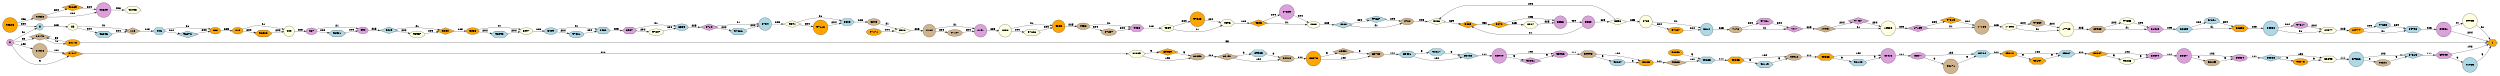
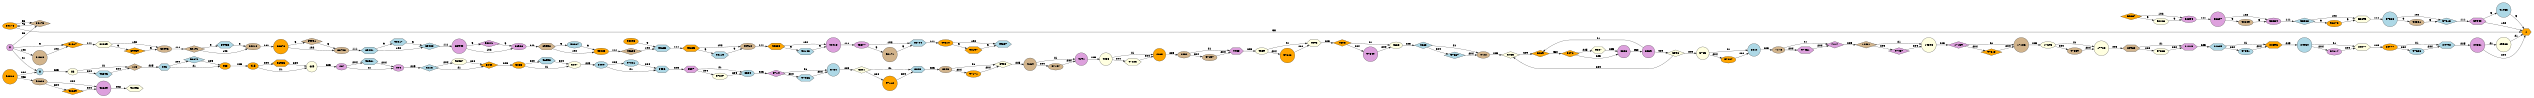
  digraph {
    rankdir=LR
    node [fillcolor=lightblue shape=ellipse style=filled]
    8 [shape=circle]
    86 [fillcolor=lightyellow]
    116 [fillcolor=tan shape=diamond]
    96846 [shape=hexagon]
    206 [shape=hexagon]
    233 [fillcolor=orange]
    96872 [shape=diamond]
    415 [fillcolor=orange]
    449 [fillcolor=lightyellow shape=circle]
    96905 [fillcolor=orange shape=hexagon]
    467 [fillcolor=plum]
    494 [fillcolor=plum]
    96931 [shape=hexagon]
    3215 [shape=diamond]
    3242 [fillcolor=orange shape=diamond]
    96957 [fillcolor=lightyellow]
    3258 [fillcolor=orange]
    3297 [fillcolor=lightyellow]
    96995 [shape=hexagon]
    3409
    3436 [shape=hexagon]
    97021
    3507 [fillcolor=plum shape=hexagon]
    3534
    97047 [fillcolor=lightyellow]
    3714 [fillcolor=plum shape=diamond]
    3754 [shape=circle]
    97086 [shape=hexagon]
    3801 [fillcolor=lightyellow shape=diamond]
    3828 [shape=hexagon]
    97112 [fillcolor=orange shape=circle]
    3846 [fillcolor=tan]
    3906 [fillcolor=lightyellow shape=diamond]
    97171 [fillcolor=orange]
    4164 [fillcolor=tan shape=circle]
    4191 [fillcolor=plum shape=circle]
    97197 [fillcolor=tan]
    4258 [fillcolor=lightyellow shape=circle]
    4285 [fillcolor=orange shape=circle]
    97223 [fillcolor=lightyellow shape=hexagon]
    4452 [fillcolor=tan]
    4488 [fillcolor=plum shape=hexagon]
    97297 [fillcolor=tan]
    4569 [fillcolor=lightyellow]
    4596 [fillcolor=lightyellow shape=hexagon]
    97323 [fillcolor=orange shape=circle]
    4606 [fillcolor=orange shape=diamond]
    4633 [fillcolor=lightyellow]
    97349 [fillcolor=plum shape=circle]
    4683 [shape=diamond]
    4722 [fillcolor=tan]
    97387 [shape=diamond]
    5466 [fillcolor=lightyellow shape=diamond]
    5469 [fillcolor=orange shape=diamond]
    5472 [fillcolor=orange shape=diamond]
    5553 [fillcolor=plum shape=circle]
    5587 [fillcolor=lightyellow shape=hexagon]
    5559 [fillcolor=plum shape=circle]
    5596 [fillcolor=lightyellow shape=diamond]
    5785 [fillcolor=lightyellow shape=circle]
    5812 [shape=circle]
    97427 [fillcolor=orange]
    7178 [fillcolor=tan]
    7217 [fillcolor=plum shape=diamond]
    97461 [fillcolor=plum shape=hexagon]
    14481 [fillcolor=tan shape=diamond]
    14508 [fillcolor=lightyellow shape=circle]
    97487 [fillcolor=plum shape=diamond]
    17159 [fillcolor=plum shape=diamond]
    17186 [fillcolor=tan shape=circle]
    97513 [fillcolor=orange shape=diamond]
    17696 [fillcolor=lightyellow]
    17723 [fillcolor=lightyellow shape=circle]
    97539 [fillcolor=tan]
    20988 [fillcolor=tan shape=hexagon]
    21015 [fillcolor=plum shape=hexagon]
    97565 [fillcolor=lightyellow]
    22669 [shape=hexagon]
    22696 [fillcolor=orange shape=hexagon]
    97591
    24050 [shape=circle]
    24077 [fillcolor=lightyellow shape=hexagon]
    97617 [fillcolor=plum]
    24777 [fillcolor=orange]
    24798 [shape=hexagon]
    97636
    24881 [fillcolor=plum shape=circle]
    1 [fillcolor=orange shape=hexagon]
    29965 [fillcolor=lightyellow shape=circle]
    31616 [fillcolor=tan shape=circle]
    31617 [fillcolor=orange shape=diamond]
    32069 [fillcolor=lightyellow shape=hexagon]
    32096 [fillcolor=tan]
    89939 [fillcolor=orange shape=diamond]
    32191 [fillcolor=tan shape=diamond]
    32218 [fillcolor=tan]
    89965 [shape=hexagon]
    33676 [fillcolor=orange shape=circle]
    33703 [fillcolor=tan]
    89991 [fillcolor=tan shape=diamond]
    35401 [shape=hexagon]
    35428 [shape=diamond]
    90017 [shape=hexagon]
    36940 [fillcolor=plum shape=circle]
    36966 [fillcolor=plum]
    90041 [fillcolor=plum shape=diamond]
    39998 [fillcolor=tan shape=hexagon]
    40025 [fillcolor=orange]
    90067
    40638 [fillcolor=tan shape=diamond]
    40665 [shape=hexagon]
    40885 [fillcolor=orange shape=hexagon]
    90093 [fillcolor=orange]
    40912 [fillcolor=tan]
    90119 [shape=hexagon]
    42386 [fillcolor=orange shape=hexagon]
    42413 [fillcolor=plum shape=circle]
    90145 [shape=hexagon]
    45677 [fillcolor=plum]
    45704 [shape=hexagon]
    90171 [fillcolor=tan shape=circle]
    49310 [fillcolor=orange]
    49337 [shape=hexagon]
    90197 [fillcolor=orange shape=hexagon]
    52367 [fillcolor=orange shape=diamond]
    52394 [fillcolor=plum]
    90223 [fillcolor=lightyellow]
    53607 [fillcolor=plum shape=circle]
    53634 [fillcolor=plum]
    90249 [fillcolor=tan]
    53868 [shape=diamond]
    53895 [fillcolor=lightyellow shape=hexagon]
    90275 [fillcolor=orange]
    57586 [shape=circle]
    57613 [shape=diamond]
    90301 [fillcolor=tan]
    59940 [fillcolor=plum shape=hexagon]
    91953 [shape=circle]
    84175 [fillcolor=tan shape=diamond]
    84176 [fillcolor=orange]
    92493 [fillcolor=lightyellow shape=hexagon]
    92526 [fillcolor=orange shape=circle]
    92628 [fillcolor=tan]
    92649 [fillcolor=plum shape=circle]
    92689 [fillcolor=orange shape=diamond]
    0 [fillcolor=plum shape=circle]
    8 -> 86 [label=225]
    86 -> 116 [label=21]
    86 -> 96846 [label=204]
    116 -> 206 [label=225]
    96846 -> 116 [label=204]
    206 -> 233 [label=21]
    206 -> 96872 [label=204]
    233 -> 415 [label=225]
    96872 -> 233 [label=204]
    415 -> 449 [label=21]
    415 -> 96905 [label=204]
    449 -> 467 [label=225]
    96905 -> 449 [label=204]
    467 -> 494 [label=21]
    467 -> 96931 [label=204]
    494 -> 3215 [label=225]
    96931 -> 494 [label=204]
    3215 -> 3242 [label=21]
    3215 -> 96957 [label=204]
    3242 -> 3258 [label=225]
    96957 -> 3242 [label=204]
    3258 -> 3297 [label=21]
    3258 -> 96995 [label=204]
    3297 -> 3409 [label=225]
    96995 -> 3297 [label=204]
    3409 -> 3436 [label=21]
    3409 -> 97021 [label=204]
    3436 -> 3507 [label=225]
    97021 -> 3436 [label=204]
    3507 -> 3534 [label=21]
    3507 -> 97047 [label=204]
    3534 -> 3714 [label=225]
    97047 -> 3534 [label=204]
    3714 -> 3754 [label=21]
    3714 -> 97086 [label=204]
    3754 -> 3801 [label=225]
    97086 -> 3754 [label=204]
    3801 -> 3828 [label=21]
    3801 -> 97112 [label=204]
    3828 -> 3846 [label=225]
    97112 -> 3828 [label=204]
    3846 -> 3906 [label=21]
+   3846 -> 97171 [label=204]
    3906 -> 4164 [label=225]
    97171 -> 3906 [label=204]
    4164 -> 4191 [label=21]
    4164 -> 97197 [label=204]
    4191 -> 4258 [label=225]
    97197 -> 4191 [label=204]
    4258 -> 4285 [label=21]
    4258 -> 97223 [label=204]
    4285 -> 4452 [label=225]
    97223 -> 4285 [label=204]
    4452 -> 4488 [label=21]
    4452 -> 97297 [label=204]
    4488 -> 4569 [label=225]
    97297 -> 4488 [label=204]
    4569 -> 4596 [label=21]
    4569 -> 97323 [label=204]
    4596 -> 4606 [label=225]
    97323 -> 4596 [label=204]
    4606 -> 4633 [label=21]
    4606 -> 97349 [label=204]
    4633 -> 4683 [label=225]
    97349 -> 4633 [label=204]
    4683 -> 4722 [label=21]
    4683 -> 97387 [label=204]
    4722 -> 5466 [label=225]
    97387 -> 4722 [label=204]
    5466 -> 5469 [label=429]
    5469 -> 5472 [label=450]
    5472 -> 5553 [label=225]
    5472 -> 5587 [label=225]
    5553 -> 5559 [label=450]
    5587 -> 5553 [label=225]
    5559 -> 5469 [label=21]
    5559 -> 5596 [label=429]
    5596 -> 5466 [label=204]
    5596 -> 5785 [label=225]
    5785 -> 5812 [label=21]
    5785 -> 97427 [label=204]
    5812 -> 7178 [label=225]
    97427 -> 5812 [label=204]
    7178 -> 7217 [label=21]
    7178 -> 97461 [label=204]
    7217 -> 14481 [label=225]
    97461 -> 7217 [label=204]
    14481 -> 14508 [label=21]
    14481 -> 97487 [label=204]
    14508 -> 17159 [label=225]
    97487 -> 14508 [label=204]
    17159 -> 17186 [label=21]
    17159 -> 97513 [label=204]
    17186 -> 17696 [label=225]
    97513 -> 17186 [label=204]
    17696 -> 17723 [label=21]
    17696 -> 97539 [label=204]
    17723 -> 20988 [label=225]
    97539 -> 17723 [label=204]
    20988 -> 21015 [label=21]
    20988 -> 97565 [label=204]
    21015 -> 22669 [label=225]
    97565 -> 21015 [label=204]
    22669 -> 22696 [label=21]
    22669 -> 97591 [label=204]
    22696 -> 24050 [label=225]
    97591 -> 22696 [label=204]
    24050 -> 24077 [label=21]
    24050 -> 97617 [label=204]
    24077 -> 24777 [label=225]
    97617 -> 24077 [label=204]
    24777 -> 24798 [label=21]
    24777 -> 97636 [label=204]
    24798 -> 24881 [label=225]
    97636 -> 24798 [label=204]
    24881 -> 1 [label=204]
    24881 -> 29965 [label=21]
    29965 -> 1 [label=21]
    31616 -> 31617 [label=102]
    31617 -> 32069 [label=111]
    32069 -> 32096 [label=102]
    32069 -> 89939 [label=9]
    32096 -> 32191 [label=111]
    89939 -> 32096 [label=9]
    32191 -> 32218 [label=102]
    32191 -> 89965 [label=9]
    32218 -> 33676 [label=111]
    89965 -> 32218 [label=9]
    33676 -> 33703 [label=102]
    33676 -> 89991 [label=9]
    33703 -> 35401 [label=111]
    89991 -> 33703 [label=9]
    35401 -> 35428 [label=102]
    35401 -> 90017 [label=9]
    35428 -> 36940 [label=111]
    90017 -> 35428 [label=9]
    36940 -> 36966 [label=102]
    36940 -> 90041 [label=9]
    36966 -> 39998 [label=111]
    90041 -> 36966 [label=9]
    39998 -> 40025 [label=102]
    39998 -> 90067 [label=9]
    40025 -> 40638 [label=111]
    90067 -> 40025 [label=9]
    40638 -> 40665 [label=102]
    40665 -> 40885 [label=111]
    40885 -> 40912 [label=102]
    40885 -> 90119 [label=9]
    90093 -> 40665 [label=9]
    40912 -> 42386 [label=111]
    90119 -> 40912 [label=9]
    42386 -> 42413 [label=102]
    42386 -> 90145 [label=9]
    42413 -> 45677 [label=111]
    90145 -> 42413 [label=9]
    45677 -> 45704 [label=102]
    45677 -> 90171 [label=9]
    45704 -> 49310 [label=111]
    90171 -> 45704 [label=9]
    49310 -> 49337 [label=102]
    49310 -> 90197 [label=9]
-   49337 -> 52367 [label=111]
    90197 -> 49337 [label=9]
    52367 -> 52394 [label=102]
    52367 -> 90223 [label=9]
    52394 -> 53607 [label=111]
    90223 -> 52394 [label=9]
    53607 -> 53634 [label=102]
    53607 -> 90249 [label=9]
    53634 -> 53868 [label=111]
    90249 -> 53634 [label=9]
    53868 -> 53895 [label=102]
    53868 -> 90275 [label=9]
    53895 -> 57586 [label=111]
    90275 -> 53895 [label=9]
    57586 -> 57613 [label=102]
    57586 -> 90301 [label=9]
    57613 -> 59940 [label=111]
    90301 -> 57613 [label=9]
    59940 -> 1 [label=102]
    59940 -> 91953 [label=9]
    91953 -> 1 [label=9]
    84175 -> 84176 [label=76]
    84176 -> 1 [label=38]
    84176 -> 84175 [label=38]
    92526 -> 8 [label=204]
    92526 -> 92628 [label=408]
    92628 -> 92649 [label=204]
    92628 -> 92689 [label=204]
    92649 -> 92493 [label=408]
    92689 -> 92649 [label=204]
    0 -> 8 [label=21]
    0 -> 31616 [label=102]
    0 -> 31617 [label=9]
    0 -> 84175 [label=38]
  }
